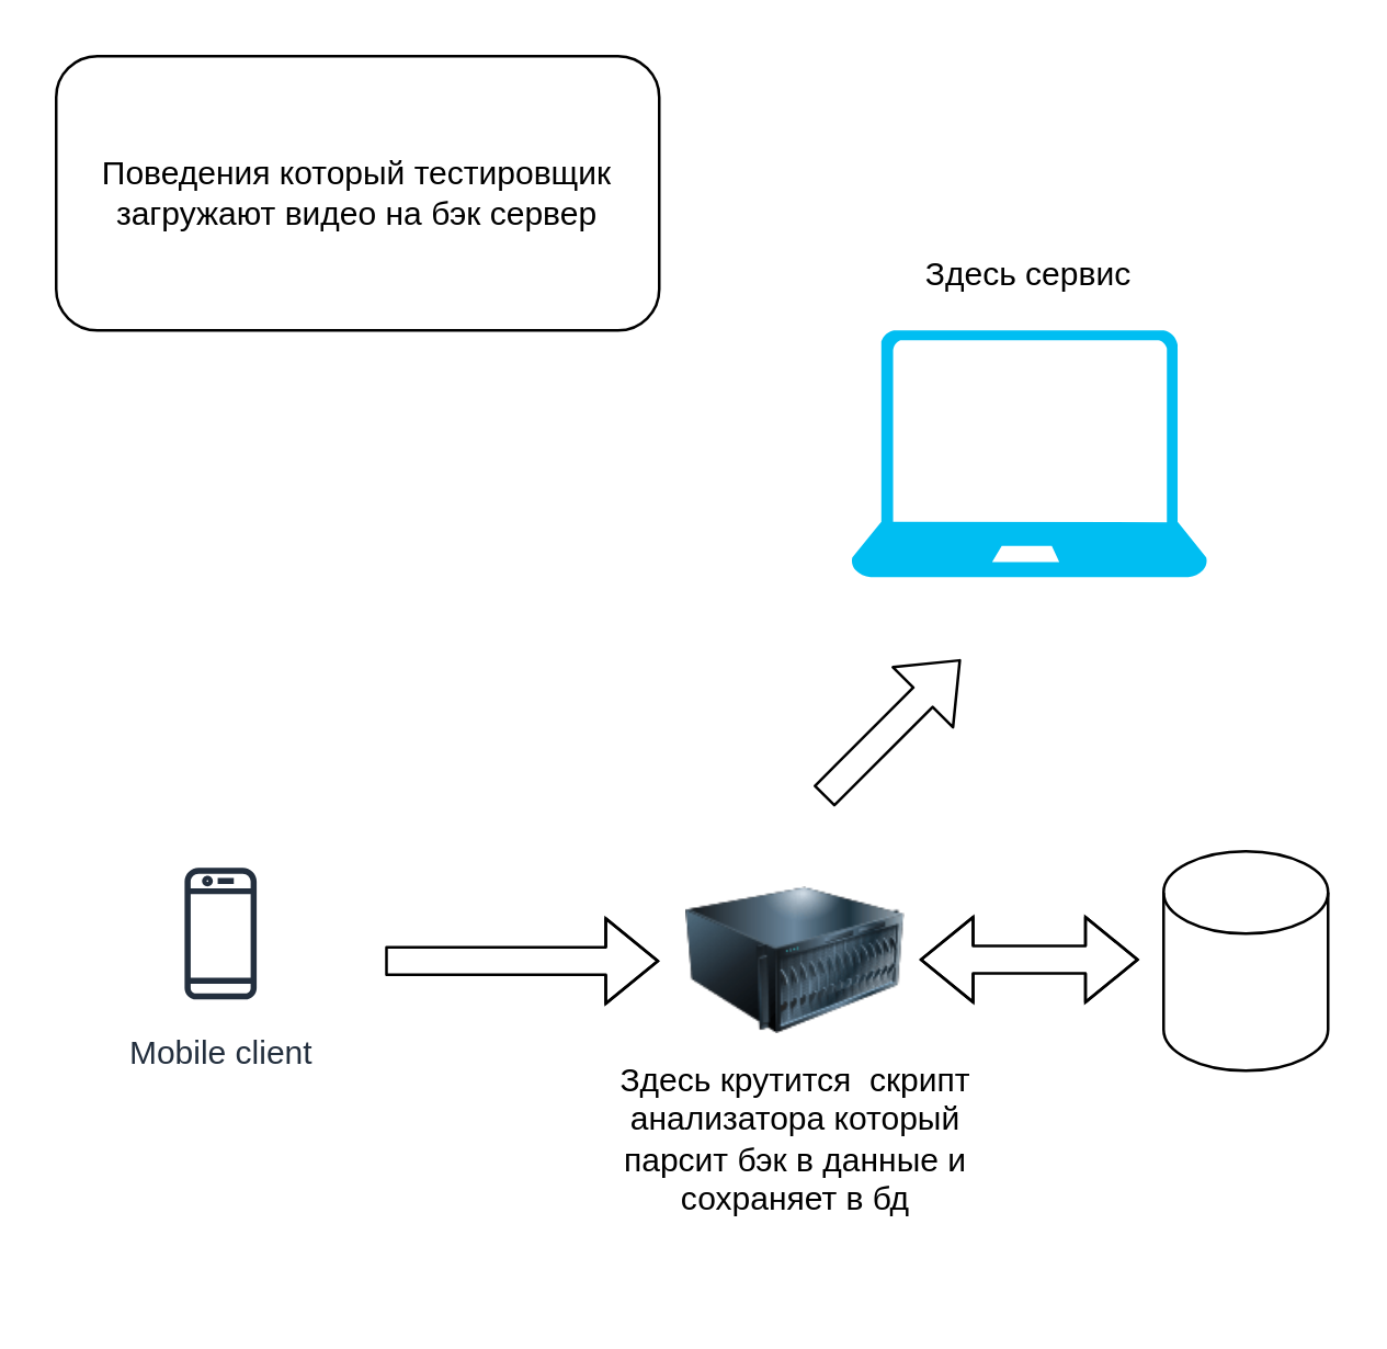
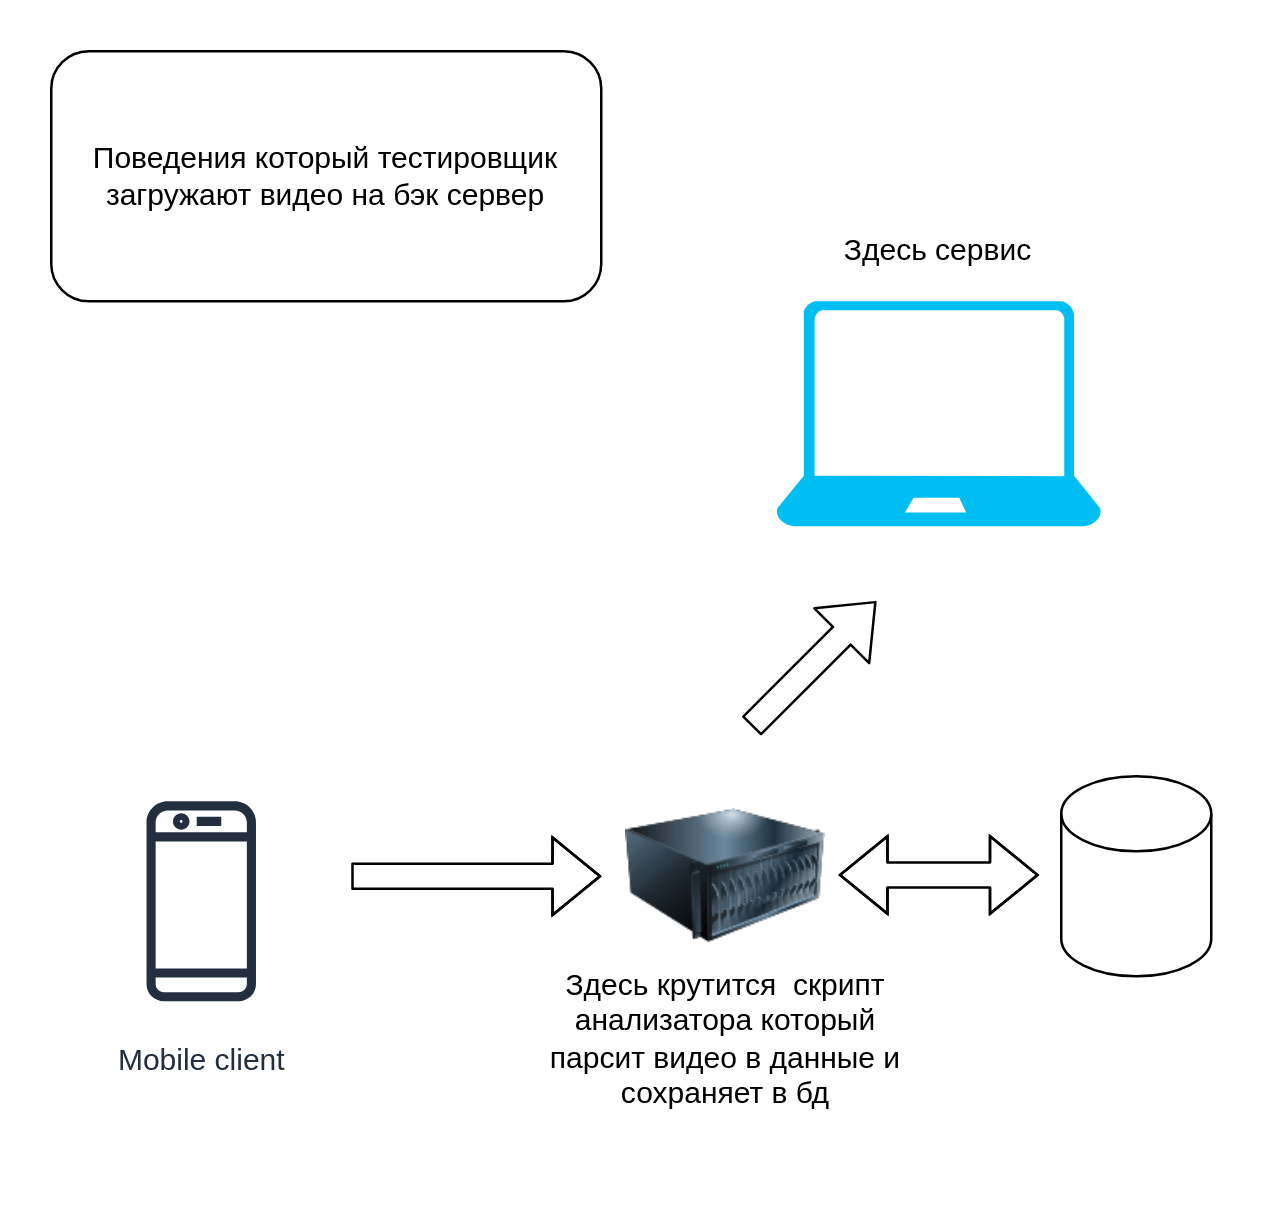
  <mxCell id="0" />
  <mxCell id="1" parent="0" />
  <mxCell id="2" value="" style="verticalLabelPosition=bottom;html=1;verticalAlign=top;align=center;strokeColor=none;fillColor=#00BEF2;shape=mxgraph.azure.laptop;pointerEvents=1;" vertex="1" parent="1"><mxGeometry x="310" y="120" width="130" height="90" as="geometry" /></mxCell>
  <mxCell id="3" value="Здесь сервис" style="text;html=1;strokeColor=none;fillColor=none;align=center;verticalAlign=middle;whiteSpace=wrap;rounded=0;" vertex="1" parent="1"><mxGeometry x="310" y="90" width="130" height="20" as="geometry" /></mxCell>
- <mxCell id="4" value="Mobile client" style="outlineConnect=0;fontColor=#232F3E;gradientColor=none;strokeColor=#232F3E;fillColor=#ffffff;dashed=0;verticalLabelPosition=bottom;verticalAlign=top;align=center;html=1;fontSize=12;fontStyle=0;aspect=fixed;shape=mxgraph.aws4.resourceIcon;resIcon=mxgraph.aws4.mobile_client;" vertex="1" parent="1"><mxGeometry x="50" y="310" width="60" height="60" as="geometry" /></mxCell>
+ <mxCell id="4" value="Mobile client" style="outlineConnect=0;fontColor=#232F3E;gradientColor=none;strokeColor=#232F3E;fillColor=#ffffff;dashed=0;verticalLabelPosition=bottom;verticalAlign=top;align=center;html=1;fontSize=12;fontStyle=0;aspect=fixed;shape=mxgraph.aws4.resourceIcon;resIcon=mxgraph.aws4.mobile_client;" vertex="1" parent="1"><mxGeometry x="50" y="310" width="60" height="100" as="geometry" /></mxCell>
  <mxCell id="5" value="" style="image;html=1;image=img/lib/clip_art/computers/Server_128x128.png" vertex="1" parent="1"><mxGeometry x="250" y="310" width="80" height="80" as="geometry" /></mxCell>
  <mxCell id="6" value="" style="shape=cylinder3;whiteSpace=wrap;html=1;boundedLbl=1;backgroundOutline=1;size=15;" vertex="1" parent="1"><mxGeometry x="424" y="310" width="60" height="80" as="geometry" /></mxCell>
- <mxCell id="7" value="Здесь крутится &amp;nbsp;скрипт анализатора который парсит бэк в данные и сохраняет в бд" style="text;html=1;strokeColor=none;fillColor=none;align=center;verticalAlign=middle;whiteSpace=wrap;rounded=0;" vertex="1" parent="1"><mxGeometry x="210" y="360" width="160" height="110" as="geometry" /></mxCell>
+ <mxCell id="7" value="Здесь крутится &amp;nbsp;скрипт анализатора который парсит видео в данные и сохраняет в бд" style="text;html=1;strokeColor=none;fillColor=none;align=center;verticalAlign=middle;whiteSpace=wrap;rounded=0;" vertex="1" parent="1"><mxGeometry x="210" y="360" width="160" height="110" as="geometry" /></mxCell>
  <mxCell id="8" value="" style="shape=flexArrow;endArrow=classic;startArrow=classic;html=1;" edge="1" parent="1"><mxGeometry width="50" height="50" relative="1" as="geometry"><mxPoint x="335" y="349.5" as="sourcePoint" /><mxPoint x="415" y="349.5" as="targetPoint" /><Array as="points"><mxPoint x="375" y="349.5" /></Array></mxGeometry></mxCell>
  <mxCell id="9" value="" style="shape=flexArrow;endArrow=classic;html=1;" edge="1" parent="1"><mxGeometry width="50" height="50" relative="1" as="geometry"><mxPoint x="140" y="350" as="sourcePoint" /><mxPoint x="240" y="350" as="targetPoint" /><Array as="points"><mxPoint x="180" y="350" /><mxPoint x="200" y="350" /></Array></mxGeometry></mxCell>
  <mxCell id="10" value="" style="shape=flexArrow;endArrow=classic;html=1;" edge="1" parent="1"><mxGeometry width="50" height="50" relative="1" as="geometry"><mxPoint x="300" y="290" as="sourcePoint" /><mxPoint x="350" y="240" as="targetPoint" /></mxGeometry></mxCell>
  <mxCell id="11" value="" style="rounded=1;whiteSpace=wrap;html=1;" vertex="1" parent="1"><mxGeometry x="20" width="220" height="100" as="geometry" y="20" /></mxCell>
  <mxCell id="12" value="Поведения который тестировщик загружают видео на бэк сервер" style="text;html=1;strokeColor=none;fillColor=none;align=center;verticalAlign=middle;whiteSpace=wrap;rounded=0;" vertex="1" parent="1"><mxGeometry x="30" y="30" width="200" height="80" as="geometry" /></mxCell>
